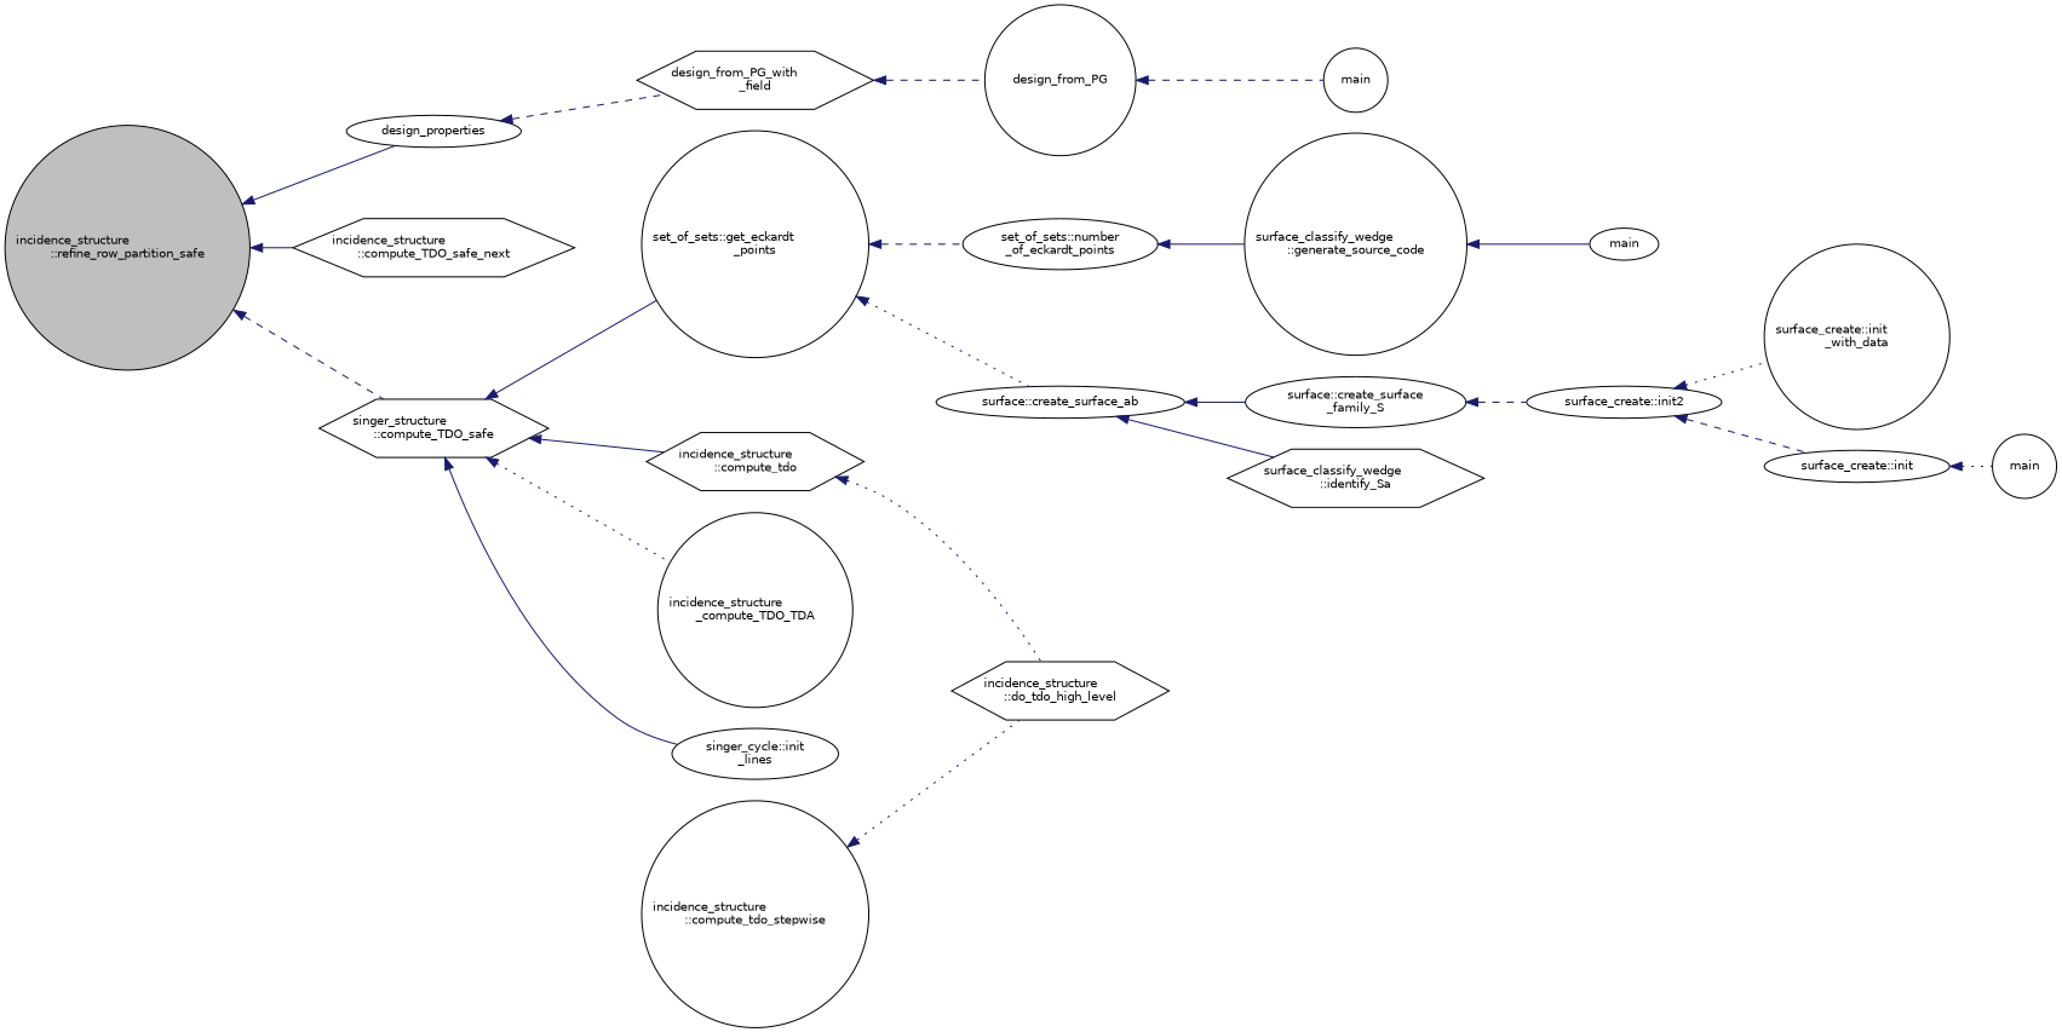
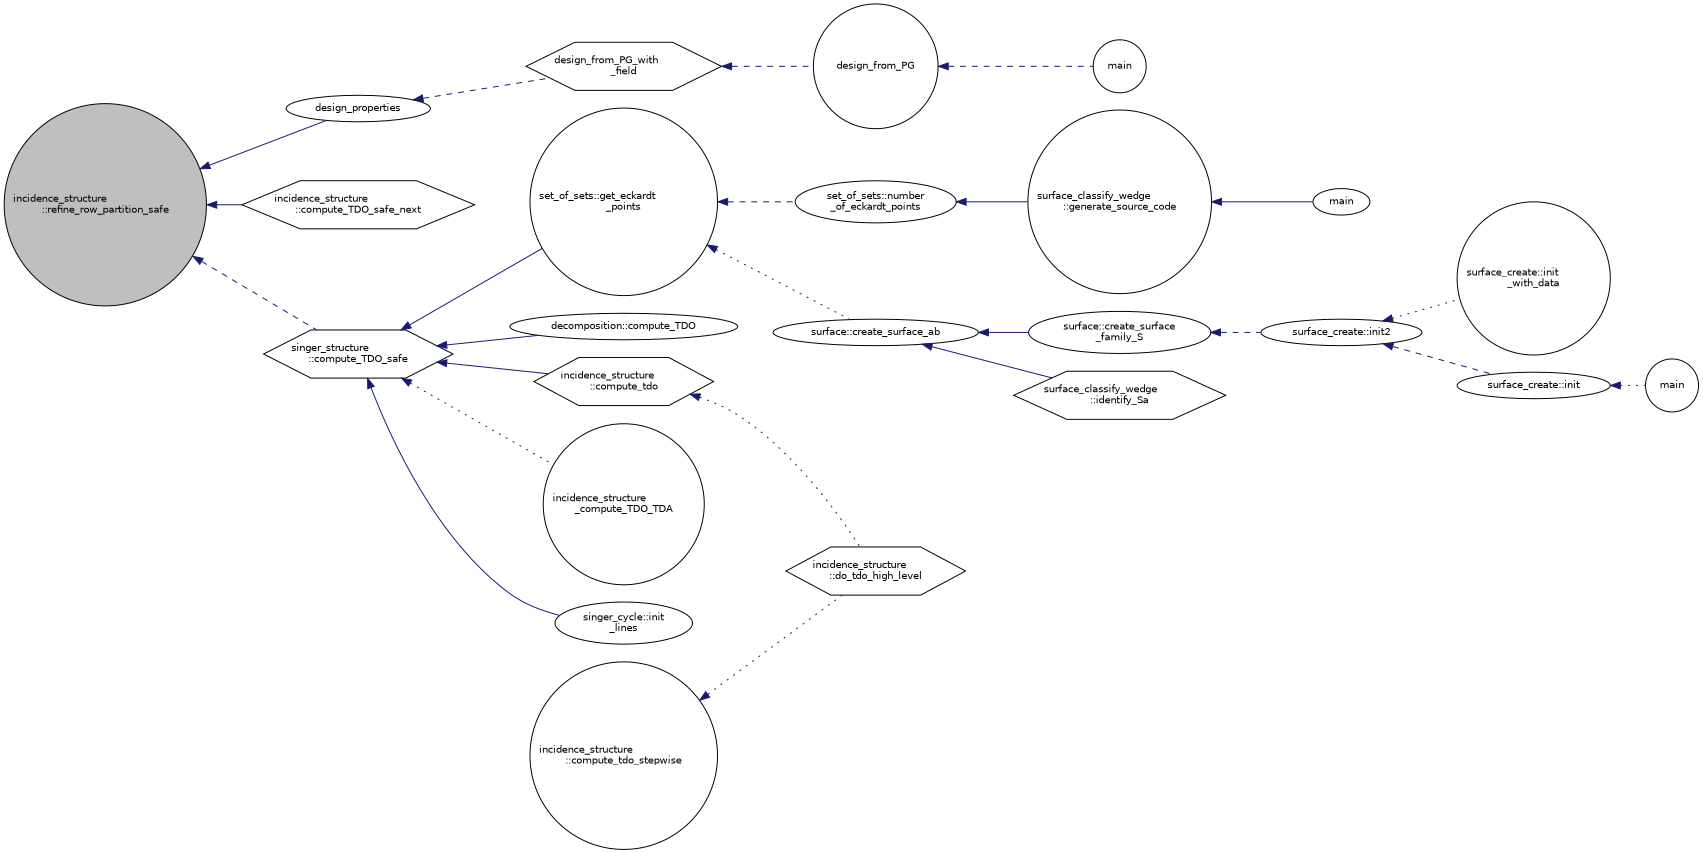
  digraph {
    rankdir=LR
    node [color=black fillcolor=white fontname=Helvetica fontsize=10 shape=circle style=filled]
    edge [color=midnightblue dir=back fontname=Helvetica fontsize=10 labelfontname=Helvetica labelfontsize=10 style=solid]
    n1 [fillcolor=grey75 fontcolor=black height=0.2 label="incidence_structure\l::refine_row_partition_safe" width=0.4]
    n2 [height=0.2 label=design_properties shape=ellipse width=0.4]
    n3 [height=0.2 label="incidence_structure\l::compute_TDO_safe_next" shape=hexagon width=0.4]
    n4 [height=0.2 label="singer_structure\l::compute_TDO_safe" shape=hexagon width=0.4]
    n5 [height=0.2 label="design_from_PG_with\l_field" shape=hexagon width=0.4]
    n6 [height=0.2 label="set_of_sets::get_eckardt\l_points" width=0.4]
+   n7 [height=0.2 label="decomposition::compute_TDO" shape=ellipse width=0.4]
    n8 [height=0.2 label="incidence_structure\l::compute_tdo" shape=hexagon width=0.4]
    n9 [height=0.2 label="incidence_structure\l_compute_TDO_TDA" width=0.4]
    n10 [height=0.2 label="singer_cycle::init\l_lines" shape=ellipse width=0.4]
    n11 [height=0.2 label=design_from_PG width=0.4]
    n12 [height=0.2 label=main width=0.4]
    n13 [height=0.2 label="incidence_structure\l::compute_tdo_stepwise" width=0.4]
    n14 [height=0.2 label="incidence_structure\l::do_tdo_high_level" shape=hexagon width=0.4]
    n15 [height=0.2 label="set_of_sets::number\l_of_eckardt_points" shape=ellipse width=0.4]
    n16 [height=0.2 label="surface::create_surface_ab" shape=ellipse width=0.4]
    n17 [height=0.2 label="surface_classify_wedge\l::generate_source_code" width=0.4]
    n18 [height=0.2 label="surface::create_surface\l_family_S" shape=ellipse width=0.4]
    n19 [height=0.2 label="surface_classify_wedge\l::identify_Sa" shape=hexagon width=0.4]
    n20 [height=0.2 label=main shape=ellipse width=0.4]
    n21 [height=0.2 label="surface_create::init2" shape=ellipse width=0.4]
    n22 [height=0.2 label="surface_create::init\l_with_data" width=0.4]
    n23 [height=0.2 label="surface_create::init" shape=ellipse width=0.4]
    n24 [height=0.2 label=main width=0.4]
    n1 -> n2
    n1 -> n3
    n1 -> n4 [style=dashed]
    n2 -> n5 [style=dashed]
    n4 -> n6
+   n4 -> n7
    n4 -> n8
    n4 -> n9 [style=dotted]
    n4 -> n10
    n5 -> n11 [style=dashed]
    n6 -> n15 [style=dashed]
    n6 -> n16 [style=dotted]
    n8 -> n14 [style=dotted]
    n11 -> n12 [style=dashed]
    n13 -> n14 [style=dotted]
    n15 -> n17
    n16 -> n18
    n16 -> n19
    n17 -> n20
    n18 -> n21 [style=dashed]
    n21 -> n22 [style=dotted]
    n21 -> n23 [style=dashed]
    n23 -> n24 [style=dotted]
  }
